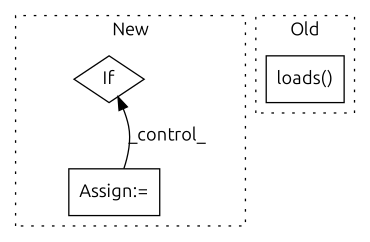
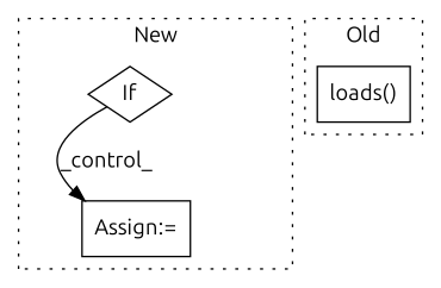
  digraph {
    fontname=Ubuntu
    node [shape=box fontname=Ubuntu]
    n1 [a=96 l=0 label=If s=3893 shape=diamond]
    n2 [a=68 l=3 label="Assign:=" s=3930]
    n3 [a=75 l="24,10" label="loads()" s="3860,3949"]
    subgraph cluster_1 {
      label=New
      style=dotted
      n1
      n2
    }
    subgraph cluster_2 {
      label=Old
      style=dotted
      n3
    }
-   n2 -> n1 [label=_control_ fontname=Ubuntu]
+   n1 -> n2 [label=_control_ fontname=Ubuntu]
  }
